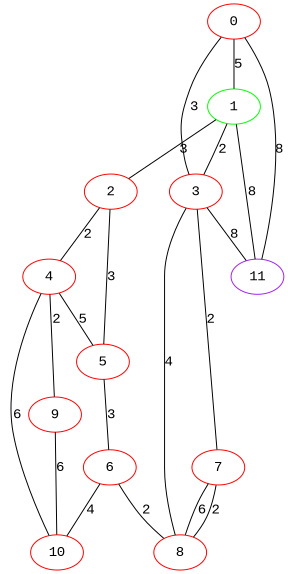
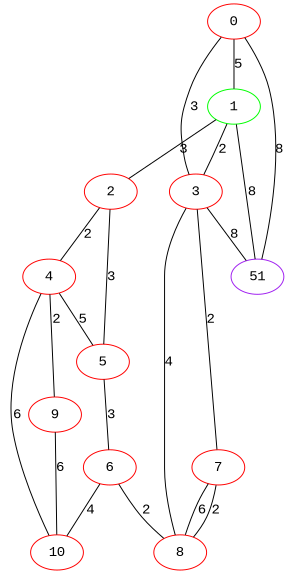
  graph {
    fontname="Liberation Mono"
    node [color=red fontname="Liberation Mono" weight=1]
    edge [fontname="Liberation Mono"]
    1 [color=green weight=2]
    0
    3
-   11 [color=purple weight=4]
+   11 [color=purple weight=4 label=51]
    2
    7
    8
    4
    5
    9
    10
    6
    1 -- 3 [label=2]
    1 -- 11 [label=8]
    1 -- 2 [label=3]
    0 -- 1 [label=5]
    0 -- 3 [label=3]
    0 -- 11 [label=8]
    3 -- 11 [label=8]
    3 -- 7 [label=2]
    3 -- 8 [label=4]
    2 -- 4 [label=2]
    2 -- 5 [label=3]
    7 -- 8 [label=2]
    7 -- 8 [label=6]
    4 -- 5 [label=5]
    4 -- 9 [label=2]
    4 -- 10 [label=6]
    5 -- 6 [label=3]
    9 -- 10 [label=6]
    6 -- 8 [label=2]
    6 -- 10 [label=4]
  }
